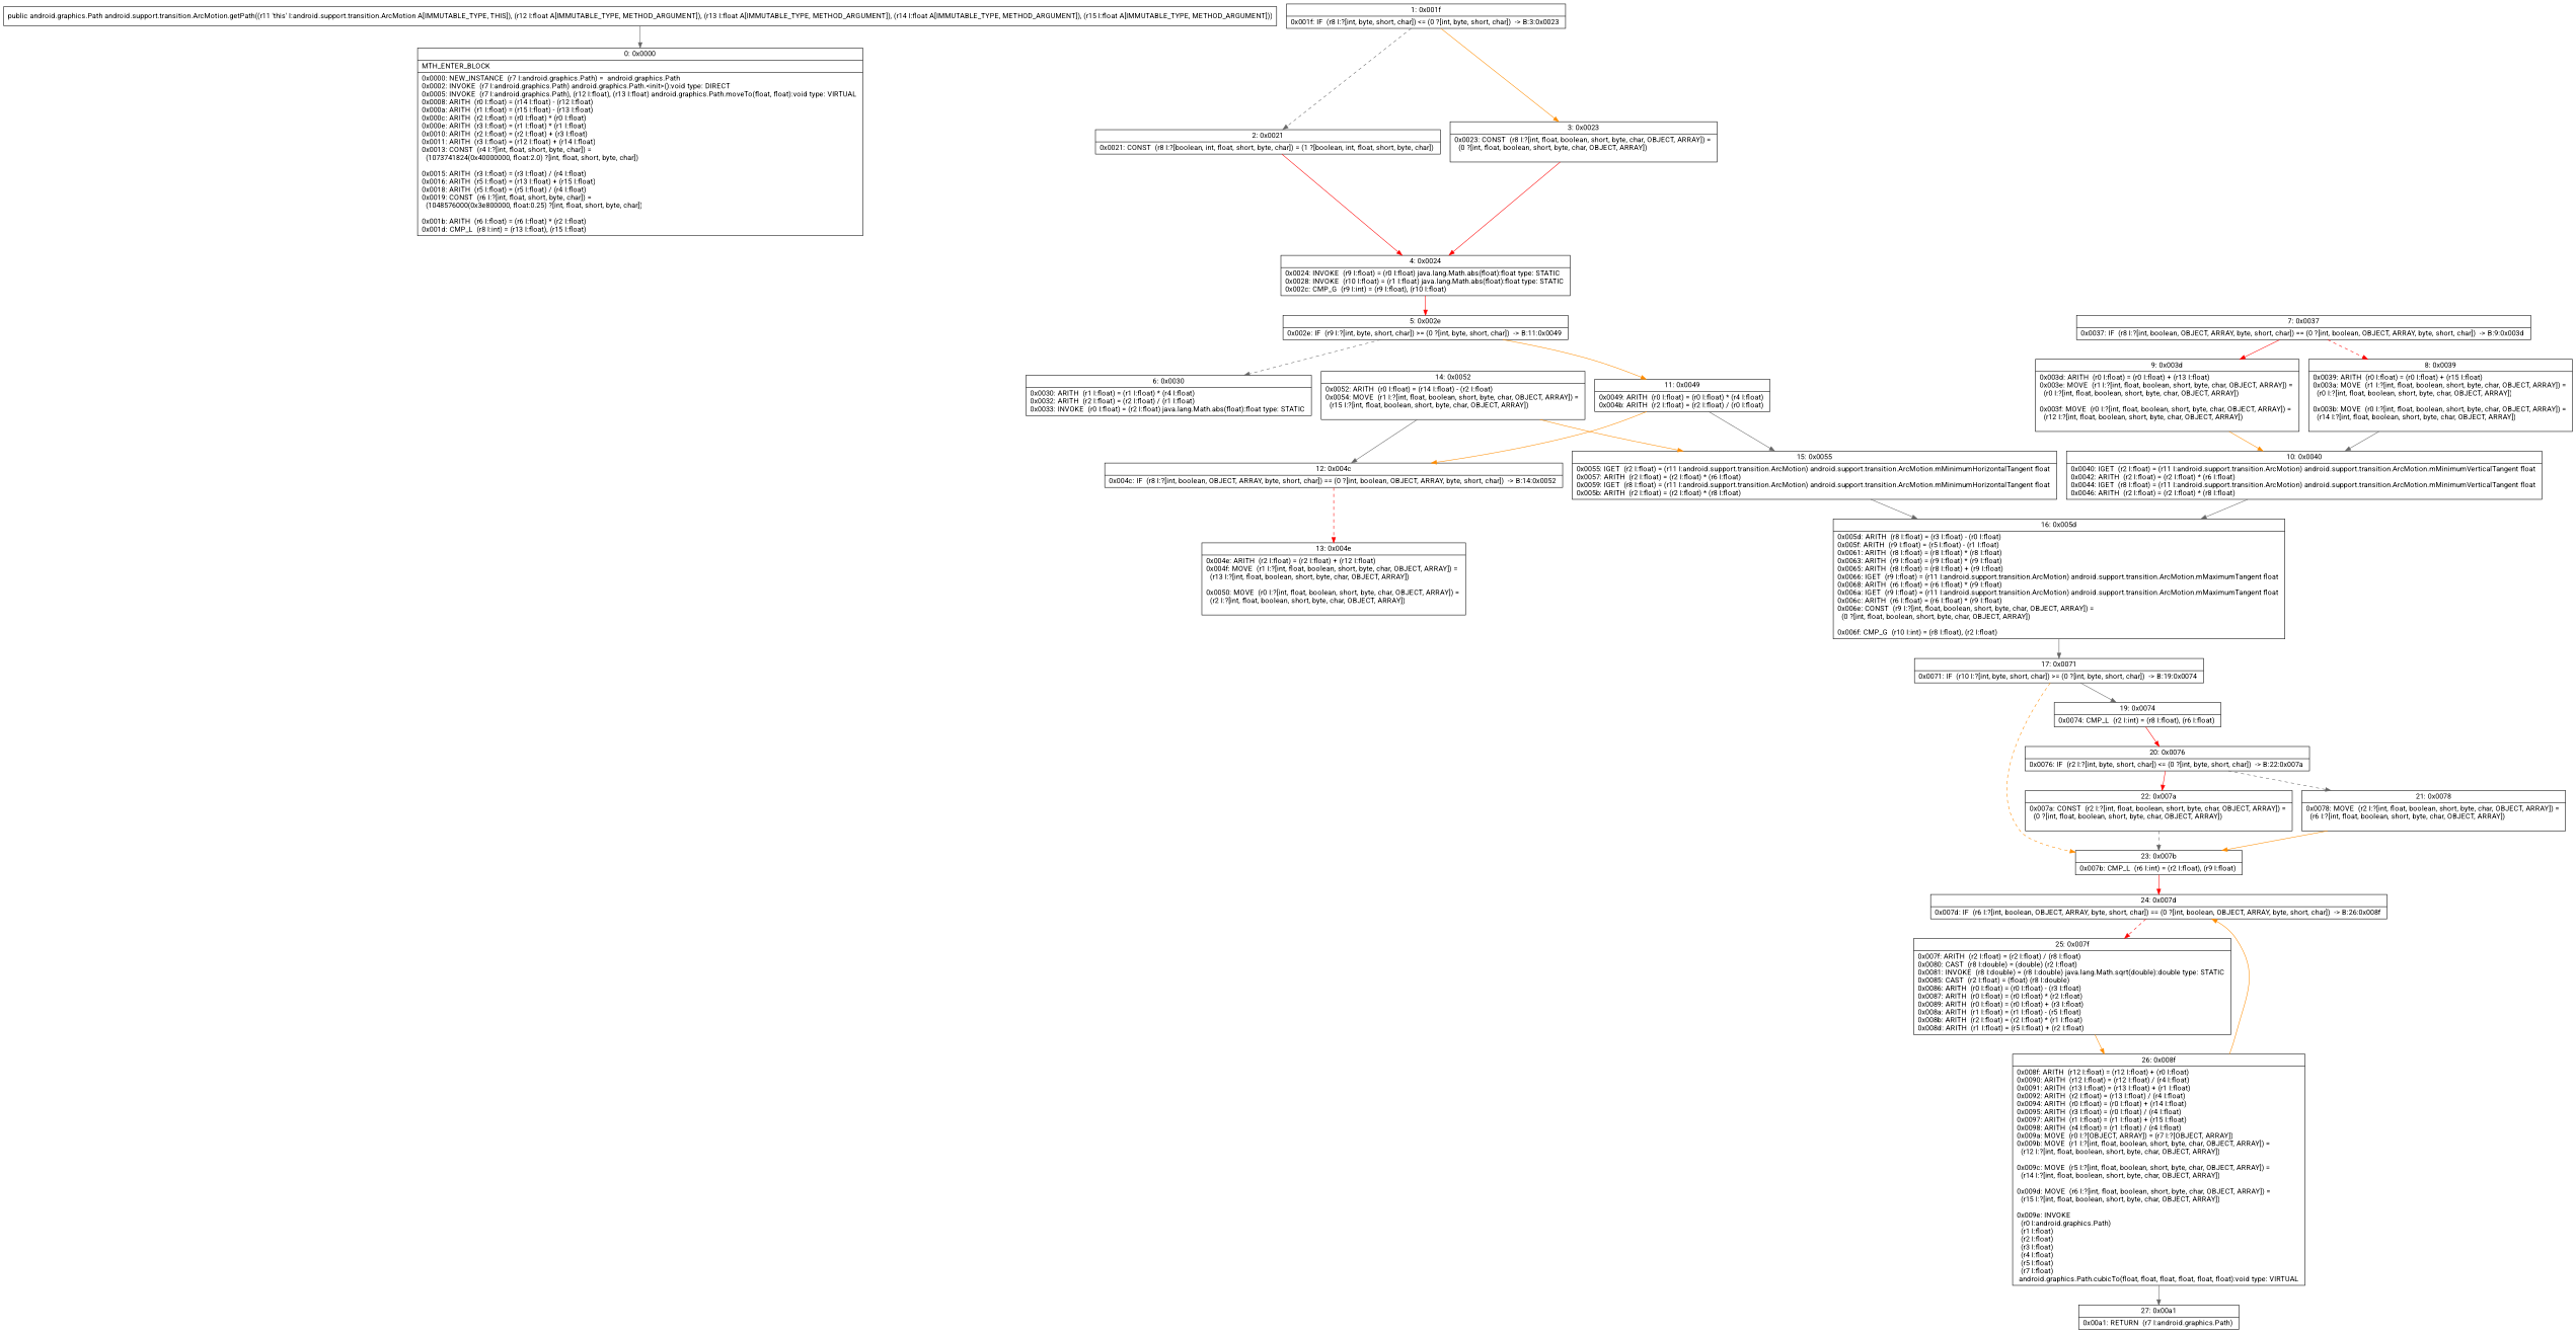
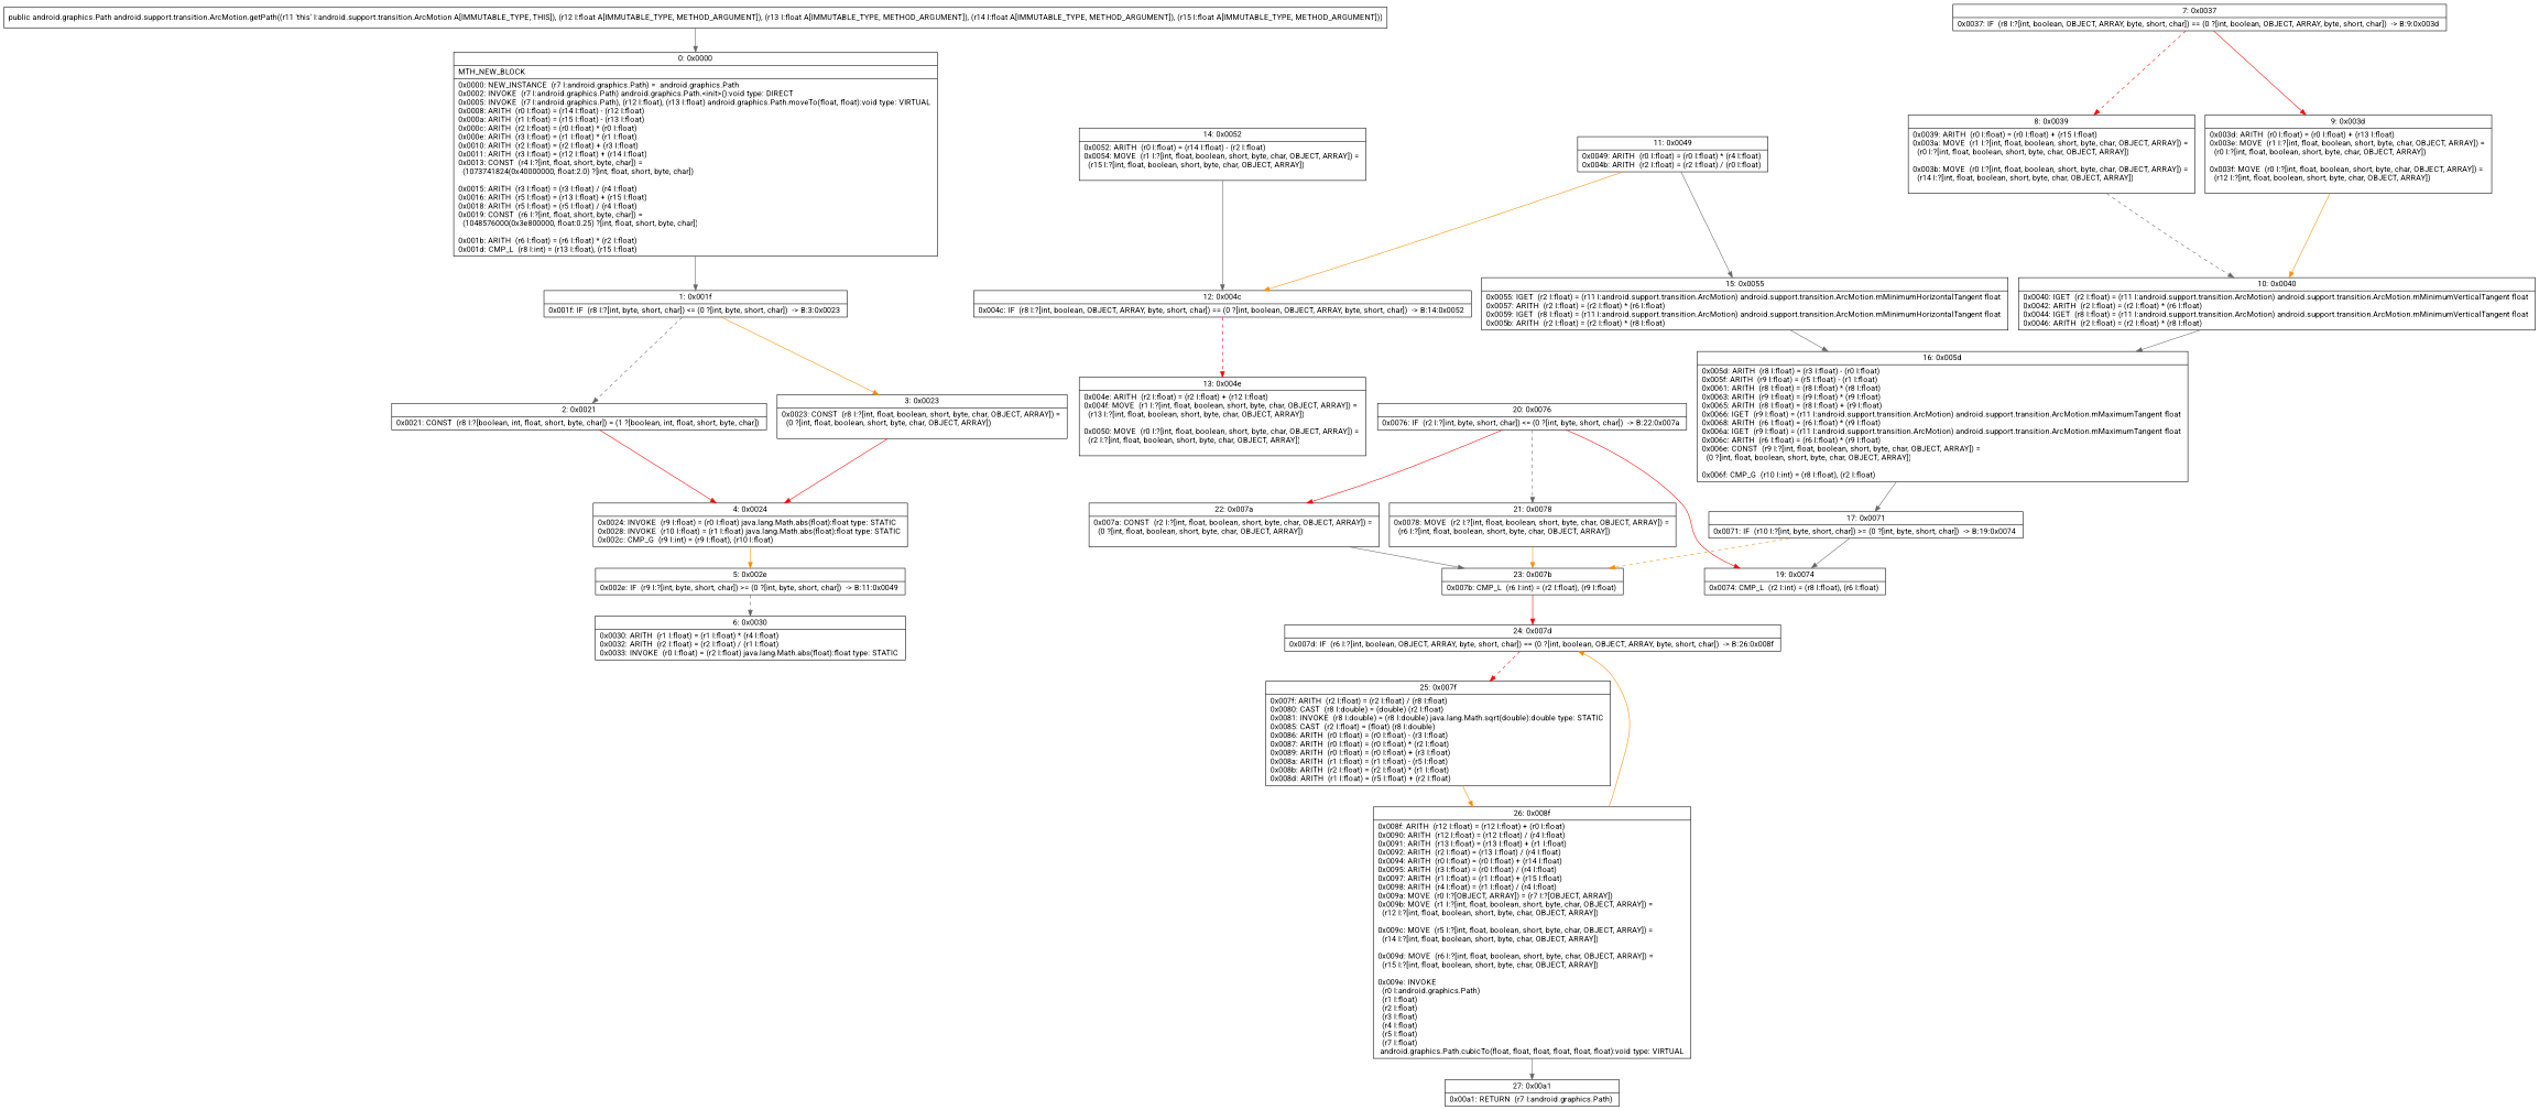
  digraph {
    fontname=Roboto
    node [fontname=Roboto shape=record]
    edge [color=gray40 fontname=Roboto]
-   n1 [label="{0\:\ 0x0000|MTH_ENTER_BLOCK\l|0x0000: NEW_INSTANCE  (r7 I:android.graphics.Path) =  android.graphics.Path \l0x0002: INVOKE  (r7 I:android.graphics.Path) android.graphics.Path.\<init\>():void type: DIRECT \l0x0005: INVOKE  (r7 I:android.graphics.Path), (r12 I:float), (r13 I:float) android.graphics.Path.moveTo(float, float):void type: VIRTUAL \l0x0008: ARITH  (r0 I:float) = (r14 I:float) \- (r12 I:float) \l0x000a: ARITH  (r1 I:float) = (r15 I:float) \- (r13 I:float) \l0x000c: ARITH  (r2 I:float) = (r0 I:float) * (r0 I:float) \l0x000e: ARITH  (r3 I:float) = (r1 I:float) * (r1 I:float) \l0x0010: ARITH  (r2 I:float) = (r2 I:float) + (r3 I:float) \l0x0011: ARITH  (r3 I:float) = (r12 I:float) + (r14 I:float) \l0x0013: CONST  (r4 I:?[int, float, short, byte, char]) = \l  (1073741824(0x40000000, float:2.0) ?[int, float, short, byte, char])\l \l0x0015: ARITH  (r3 I:float) = (r3 I:float) \/ (r4 I:float) \l0x0016: ARITH  (r5 I:float) = (r13 I:float) + (r15 I:float) \l0x0018: ARITH  (r5 I:float) = (r5 I:float) \/ (r4 I:float) \l0x0019: CONST  (r6 I:?[int, float, short, byte, char]) = \l  (1048576000(0x3e800000, float:0.25) ?[int, float, short, byte, char])\l \l0x001b: ARITH  (r6 I:float) = (r6 I:float) * (r2 I:float) \l0x001d: CMP_L  (r8 I:int) = (r13 I:float), (r15 I:float) \l}"]
+   n1 [label="{0\:\ 0x0000|MTH_NEW_BLOCK\l|0x0000: NEW_INSTANCE  (r7 I:android.graphics.Path) =  android.graphics.Path \l0x0002: INVOKE  (r7 I:android.graphics.Path) android.graphics.Path.\<init\>():void type: DIRECT \l0x0005: INVOKE  (r7 I:android.graphics.Path), (r12 I:float), (r13 I:float) android.graphics.Path.moveTo(float, float):void type: VIRTUAL \l0x0008: ARITH  (r0 I:float) = (r14 I:float) \- (r12 I:float) \l0x000a: ARITH  (r1 I:float) = (r15 I:float) \- (r13 I:float) \l0x000c: ARITH  (r2 I:float) = (r0 I:float) * (r0 I:float) \l0x000e: ARITH  (r3 I:float) = (r1 I:float) * (r1 I:float) \l0x0010: ARITH  (r2 I:float) = (r2 I:float) + (r3 I:float) \l0x0011: ARITH  (r3 I:float) = (r12 I:float) + (r14 I:float) \l0x0013: CONST  (r4 I:?[int, float, short, byte, char]) = \l  (1073741824(0x40000000, float:2.0) ?[int, float, short, byte, char])\l \l0x0015: ARITH  (r3 I:float) = (r3 I:float) \/ (r4 I:float) \l0x0016: ARITH  (r5 I:float) = (r13 I:float) + (r15 I:float) \l0x0018: ARITH  (r5 I:float) = (r5 I:float) \/ (r4 I:float) \l0x0019: CONST  (r6 I:?[int, float, short, byte, char]) = \l  (1048576000(0x3e800000, float:0.25) ?[int, float, short, byte, char])\l \l0x001b: ARITH  (r6 I:float) = (r6 I:float) * (r2 I:float) \l0x001d: CMP_L  (r8 I:int) = (r13 I:float), (r15 I:float) \l}"]
    n2 [label="{1\:\ 0x001f|0x001f: IF  (r8 I:?[int, byte, short, char]) \<= (0 ?[int, byte, short, char])  \-\> B:3:0x0023 \l}"]
    n3 [label="{2\:\ 0x0021|0x0021: CONST  (r8 I:?[boolean, int, float, short, byte, char]) = (1 ?[boolean, int, float, short, byte, char]) \l}"]
    n4 [label="{3\:\ 0x0023|0x0023: CONST  (r8 I:?[int, float, boolean, short, byte, char, OBJECT, ARRAY]) = \l  (0 ?[int, float, boolean, short, byte, char, OBJECT, ARRAY])\l \l}"]
    n5 [label="{4\:\ 0x0024|0x0024: INVOKE  (r9 I:float) = (r0 I:float) java.lang.Math.abs(float):float type: STATIC \l0x0028: INVOKE  (r10 I:float) = (r1 I:float) java.lang.Math.abs(float):float type: STATIC \l0x002c: CMP_G  (r9 I:int) = (r9 I:float), (r10 I:float) \l}"]
    n6 [label="{5\:\ 0x002e|0x002e: IF  (r9 I:?[int, byte, short, char]) \>= (0 ?[int, byte, short, char])  \-\> B:11:0x0049 \l}"]
    n7 [label="{6\:\ 0x0030|0x0030: ARITH  (r1 I:float) = (r1 I:float) * (r4 I:float) \l0x0032: ARITH  (r2 I:float) = (r2 I:float) \/ (r1 I:float) \l0x0033: INVOKE  (r0 I:float) = (r2 I:float) java.lang.Math.abs(float):float type: STATIC \l}"]
    n8 [label="{11\:\ 0x0049|0x0049: ARITH  (r0 I:float) = (r0 I:float) * (r4 I:float) \l0x004b: ARITH  (r2 I:float) = (r2 I:float) \/ (r0 I:float) \l}"]
    n9 [label="{12\:\ 0x004c|0x004c: IF  (r8 I:?[int, boolean, OBJECT, ARRAY, byte, short, char]) == (0 ?[int, boolean, OBJECT, ARRAY, byte, short, char])  \-\> B:14:0x0052 \l}"]
    n10 [label="{15\:\ 0x0055|0x0055: IGET  (r2 I:float) = (r11 I:android.support.transition.ArcMotion) android.support.transition.ArcMotion.mMinimumHorizontalTangent float \l0x0057: ARITH  (r2 I:float) = (r2 I:float) * (r6 I:float) \l0x0059: IGET  (r8 I:float) = (r11 I:android.support.transition.ArcMotion) android.support.transition.ArcMotion.mMinimumHorizontalTangent float \l0x005b: ARITH  (r2 I:float) = (r2 I:float) * (r8 I:float) \l}"]
    n11 [label="{7\:\ 0x0037|0x0037: IF  (r8 I:?[int, boolean, OBJECT, ARRAY, byte, short, char]) == (0 ?[int, boolean, OBJECT, ARRAY, byte, short, char])  \-\> B:9:0x003d \l}"]
    n12 [label="{8\:\ 0x0039|0x0039: ARITH  (r0 I:float) = (r0 I:float) + (r15 I:float) \l0x003a: MOVE  (r1 I:?[int, float, boolean, short, byte, char, OBJECT, ARRAY]) = \l  (r0 I:?[int, float, boolean, short, byte, char, OBJECT, ARRAY])\l \l0x003b: MOVE  (r0 I:?[int, float, boolean, short, byte, char, OBJECT, ARRAY]) = \l  (r14 I:?[int, float, boolean, short, byte, char, OBJECT, ARRAY])\l \l}"]
    n13 [label="{9\:\ 0x003d|0x003d: ARITH  (r0 I:float) = (r0 I:float) + (r13 I:float) \l0x003e: MOVE  (r1 I:?[int, float, boolean, short, byte, char, OBJECT, ARRAY]) = \l  (r0 I:?[int, float, boolean, short, byte, char, OBJECT, ARRAY])\l \l0x003f: MOVE  (r0 I:?[int, float, boolean, short, byte, char, OBJECT, ARRAY]) = \l  (r12 I:?[int, float, boolean, short, byte, char, OBJECT, ARRAY])\l \l}"]
    n14 [label="{10\:\ 0x0040|0x0040: IGET  (r2 I:float) = (r11 I:android.support.transition.ArcMotion) android.support.transition.ArcMotion.mMinimumVerticalTangent float \l0x0042: ARITH  (r2 I:float) = (r2 I:float) * (r6 I:float) \l0x0044: IGET  (r8 I:float) = (r11 I:android.support.transition.ArcMotion) android.support.transition.ArcMotion.mMinimumVerticalTangent float \l0x0046: ARITH  (r2 I:float) = (r2 I:float) * (r8 I:float) \l}"]
    n15 [label="{16\:\ 0x005d|0x005d: ARITH  (r8 I:float) = (r3 I:float) \- (r0 I:float) \l0x005f: ARITH  (r9 I:float) = (r5 I:float) \- (r1 I:float) \l0x0061: ARITH  (r8 I:float) = (r8 I:float) * (r8 I:float) \l0x0063: ARITH  (r9 I:float) = (r9 I:float) * (r9 I:float) \l0x0065: ARITH  (r8 I:float) = (r8 I:float) + (r9 I:float) \l0x0066: IGET  (r9 I:float) = (r11 I:android.support.transition.ArcMotion) android.support.transition.ArcMotion.mMaximumTangent float \l0x0068: ARITH  (r6 I:float) = (r6 I:float) * (r9 I:float) \l0x006a: IGET  (r9 I:float) = (r11 I:android.support.transition.ArcMotion) android.support.transition.ArcMotion.mMaximumTangent float \l0x006c: ARITH  (r6 I:float) = (r6 I:float) * (r9 I:float) \l0x006e: CONST  (r9 I:?[int, float, boolean, short, byte, char, OBJECT, ARRAY]) = \l  (0 ?[int, float, boolean, short, byte, char, OBJECT, ARRAY])\l \l0x006f: CMP_G  (r10 I:int) = (r8 I:float), (r2 I:float) \l}"]
    n16 [label="{17\:\ 0x0071|0x0071: IF  (r10 I:?[int, byte, short, char]) \>= (0 ?[int, byte, short, char])  \-\> B:19:0x0074 \l}"]
    n17 [label="{13\:\ 0x004e|0x004e: ARITH  (r2 I:float) = (r2 I:float) + (r12 I:float) \l0x004f: MOVE  (r1 I:?[int, float, boolean, short, byte, char, OBJECT, ARRAY]) = \l  (r13 I:?[int, float, boolean, short, byte, char, OBJECT, ARRAY])\l \l0x0050: MOVE  (r0 I:?[int, float, boolean, short, byte, char, OBJECT, ARRAY]) = \l  (r2 I:?[int, float, boolean, short, byte, char, OBJECT, ARRAY])\l \l}"]
    n18 [label="{14\:\ 0x0052|0x0052: ARITH  (r0 I:float) = (r14 I:float) \- (r2 I:float) \l0x0054: MOVE  (r1 I:?[int, float, boolean, short, byte, char, OBJECT, ARRAY]) = \l  (r15 I:?[int, float, boolean, short, byte, char, OBJECT, ARRAY])\l \l}"]
    n19 [label="{19\:\ 0x0074|0x0074: CMP_L  (r2 I:int) = (r8 I:float), (r6 I:float) \l}"]
    n20 [label="{23\:\ 0x007b|0x007b: CMP_L  (r6 I:int) = (r2 I:float), (r9 I:float) \l}"]
    n21 [label="{20\:\ 0x0076|0x0076: IF  (r2 I:?[int, byte, short, char]) \<= (0 ?[int, byte, short, char])  \-\> B:22:0x007a \l}"]
    n22 [label="{24\:\ 0x007d|0x007d: IF  (r6 I:?[int, boolean, OBJECT, ARRAY, byte, short, char]) == (0 ?[int, boolean, OBJECT, ARRAY, byte, short, char])  \-\> B:26:0x008f \l}"]
    n23 [label="{21\:\ 0x0078|0x0078: MOVE  (r2 I:?[int, float, boolean, short, byte, char, OBJECT, ARRAY]) = \l  (r6 I:?[int, float, boolean, short, byte, char, OBJECT, ARRAY])\l \l}"]
    n24 [label="{22\:\ 0x007a|0x007a: CONST  (r2 I:?[int, float, boolean, short, byte, char, OBJECT, ARRAY]) = \l  (0 ?[int, float, boolean, short, byte, char, OBJECT, ARRAY])\l \l}"]
    n25 [label="{25\:\ 0x007f|0x007f: ARITH  (r2 I:float) = (r2 I:float) \/ (r8 I:float) \l0x0080: CAST  (r8 I:double) = (double) (r2 I:float) \l0x0081: INVOKE  (r8 I:double) = (r8 I:double) java.lang.Math.sqrt(double):double type: STATIC \l0x0085: CAST  (r2 I:float) = (float) (r8 I:double) \l0x0086: ARITH  (r0 I:float) = (r0 I:float) \- (r3 I:float) \l0x0087: ARITH  (r0 I:float) = (r0 I:float) * (r2 I:float) \l0x0089: ARITH  (r0 I:float) = (r0 I:float) + (r3 I:float) \l0x008a: ARITH  (r1 I:float) = (r1 I:float) \- (r5 I:float) \l0x008b: ARITH  (r2 I:float) = (r2 I:float) * (r1 I:float) \l0x008d: ARITH  (r1 I:float) = (r5 I:float) + (r2 I:float) \l}"]
    n26 [label="{26\:\ 0x008f|0x008f: ARITH  (r12 I:float) = (r12 I:float) + (r0 I:float) \l0x0090: ARITH  (r12 I:float) = (r12 I:float) \/ (r4 I:float) \l0x0091: ARITH  (r13 I:float) = (r13 I:float) + (r1 I:float) \l0x0092: ARITH  (r2 I:float) = (r13 I:float) \/ (r4 I:float) \l0x0094: ARITH  (r0 I:float) = (r0 I:float) + (r14 I:float) \l0x0095: ARITH  (r3 I:float) = (r0 I:float) \/ (r4 I:float) \l0x0097: ARITH  (r1 I:float) = (r1 I:float) + (r15 I:float) \l0x0098: ARITH  (r4 I:float) = (r1 I:float) \/ (r4 I:float) \l0x009a: MOVE  (r0 I:?[OBJECT, ARRAY]) = (r7 I:?[OBJECT, ARRAY]) \l0x009b: MOVE  (r1 I:?[int, float, boolean, short, byte, char, OBJECT, ARRAY]) = \l  (r12 I:?[int, float, boolean, short, byte, char, OBJECT, ARRAY])\l \l0x009c: MOVE  (r5 I:?[int, float, boolean, short, byte, char, OBJECT, ARRAY]) = \l  (r14 I:?[int, float, boolean, short, byte, char, OBJECT, ARRAY])\l \l0x009d: MOVE  (r6 I:?[int, float, boolean, short, byte, char, OBJECT, ARRAY]) = \l  (r15 I:?[int, float, boolean, short, byte, char, OBJECT, ARRAY])\l \l0x009e: INVOKE  \l  (r0 I:android.graphics.Path)\l  (r1 I:float)\l  (r2 I:float)\l  (r3 I:float)\l  (r4 I:float)\l  (r5 I:float)\l  (r7 I:float)\l android.graphics.Path.cubicTo(float, float, float, float, float, float):void type: VIRTUAL \l}"]
    n27 [label="{27\:\ 0x00a1|0x00a1: RETURN  (r7 I:android.graphics.Path) \l}"]
    n28 [label="{public android.graphics.Path android.support.transition.ArcMotion.getPath((r11 'this' I:android.support.transition.ArcMotion A[IMMUTABLE_TYPE, THIS]), (r12 I:float A[IMMUTABLE_TYPE, METHOD_ARGUMENT]), (r13 I:float A[IMMUTABLE_TYPE, METHOD_ARGUMENT]), (r14 I:float A[IMMUTABLE_TYPE, METHOD_ARGUMENT]), (r15 I:float A[IMMUTABLE_TYPE, METHOD_ARGUMENT])) }"]
+   n1 -> n2
    n2 -> n3 [style=dashed]
    n2 -> n4 [color=darkorange]
    n3 -> n5 [color=red]
    n4 -> n5 [color=red]
-   n5 -> n6 [color=red]
+   n5 -> n6 [color=darkorange]
    n6 -> n7 [style=dashed]
-   n6 -> n8 [color=darkorange]
    n8 -> n9 [color=darkorange]
    n8 -> n10
    n9 -> n17 [color=red style=dashed]
    n10 -> n15
    n11 -> n12 [color=red style=dashed]
    n11 -> n13 [color=red]
-   n12 -> n14
+   n12 -> n14 [style=dashed]
    n13 -> n14 [color=darkorange]
    n14 -> n15
    n15 -> n16
    n16 -> n19
    n16 -> n20 [color=darkorange style=dashed]
    n18 -> n9
-   n18 -> n10 [color=darkorange]
-   n19 -> n21 [color=red]
+   n21 -> n19 [color=red]
    n20 -> n22 [color=red]
    n21 -> n23 [style=dashed]
    n21 -> n24 [color=red]
    n22 -> n25 [color=red style=dashed]
    n23 -> n20 [color=darkorange]
-   n24 -> n20 [style=dashed]
+   n24 -> n20
    n25 -> n26 [color=darkorange]
    n26 -> n22 [color=darkorange]
    n26 -> n27
    n28 -> n1
  }
